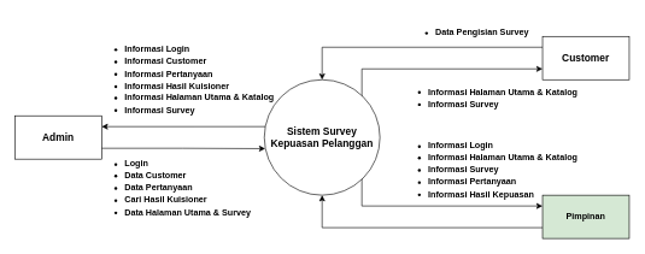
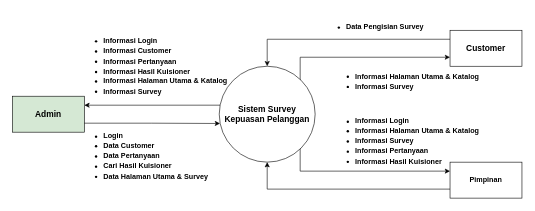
  <mxCell id="0" />
  <mxCell id="1" parent="0" />
  <mxCell id="2" style="edgeStyle=orthogonalEdgeStyle;rounded=0;orthogonalLoop=1;jettySize=auto;html=1;exitX=1;exitY=0;exitDx=0;exitDy=0;entryX=0;entryY=0.75;entryDx=0;entryDy=0;" parent="1" source="5" target="8" edge="1"><mxGeometry relative="1" as="geometry"><Array as="points"><mxPoint x="500" y="133" /><mxPoint x="500" y="95" /></Array></mxGeometry></mxCell>
  <mxCell id="3" style="edgeStyle=orthogonalEdgeStyle;rounded=0;orthogonalLoop=1;jettySize=auto;html=1;exitX=0.012;exitY=0.406;exitDx=0;exitDy=0;entryX=1;entryY=0.25;entryDx=0;entryDy=0;exitPerimeter=0;" parent="1" source="5" target="6" edge="1"><mxGeometry relative="1" as="geometry" /></mxCell>
  <mxCell id="4" style="edgeStyle=orthogonalEdgeStyle;rounded=0;orthogonalLoop=1;jettySize=auto;html=1;exitX=1;exitY=1;exitDx=0;exitDy=0;entryX=0;entryY=0.25;entryDx=0;entryDy=0;" parent="1" source="5" target="15" edge="1"><mxGeometry relative="1" as="geometry"><Array as="points"><mxPoint x="500" y="247" /><mxPoint x="500" y="285" /></Array></mxGeometry></mxCell>
  <mxCell id="5" value="&lt;font style=&quot;font-size: 14px;&quot;&gt;&lt;b&gt;Sistem Survey Kepuasan Pelanggan&lt;/b&gt;&lt;/font&gt;" style="ellipse;whiteSpace=wrap;html=1;aspect=fixed;" parent="1" vertex="1"><mxGeometry x="365" y="110" width="160" height="160" as="geometry" /></mxCell>
- <mxCell id="6" value="&lt;b&gt;&lt;font style=&quot;font-size: 14px;&quot;&gt;Admin&lt;/font&gt;&lt;/b&gt;" style="rounded=0;whiteSpace=wrap;html=1;" parent="1" vertex="1"><mxGeometry y="160" width="120" height="60" as="geometry" x="20" /></mxCell>
+ <mxCell id="6" value="&lt;b&gt;&lt;font style=&quot;font-size: 14px;&quot;&gt;Admin&lt;/font&gt;&lt;/b&gt;" style="rounded=0;whiteSpace=wrap;html=1;fillColor=#d5e8d4;" parent="1" vertex="1"><mxGeometry y="160" width="120" height="60" as="geometry" x="20" /></mxCell>
  <mxCell id="7" style="edgeStyle=orthogonalEdgeStyle;rounded=0;orthogonalLoop=1;jettySize=auto;html=1;exitX=0;exitY=0.25;exitDx=0;exitDy=0;entryX=0.5;entryY=0;entryDx=0;entryDy=0;" parent="1" source="8" target="5" edge="1"><mxGeometry relative="1" as="geometry" /></mxCell>
  <mxCell id="8" value="&lt;b style=&quot;border-color: var(--border-color); font-size: 14px;&quot;&gt;Customer&lt;/b&gt;" style="rounded=0;whiteSpace=wrap;html=1;" parent="1" vertex="1"><mxGeometry x="750" y="50" width="120" height="60" as="geometry" /></mxCell>
  <mxCell id="9" style="edgeStyle=orthogonalEdgeStyle;rounded=0;orthogonalLoop=1;jettySize=auto;html=1;exitX=1;exitY=0.75;exitDx=0;exitDy=0;entryX=0.008;entryY=0.597;entryDx=0;entryDy=0;entryPerimeter=0;" parent="1" source="6" target="5" edge="1"><mxGeometry relative="1" as="geometry" /></mxCell>
- <mxCell id="10" value="&lt;p style=&quot;line-height: 160%;&quot;&gt;&lt;/p&gt;&lt;ul style=&quot;line-height: 140%;&quot;&gt;&lt;li&gt;&lt;b style=&quot;background-color: initial; border-color: var(--border-color);&quot;&gt;Data Pengisian Survey&lt;/b&gt;&lt;br&gt;&lt;/li&gt;&lt;/ul&gt;&lt;p&gt;&lt;/p&gt;" style="text;html=1;align=left;verticalAlign=middle;resizable=0;points=[];autosize=1;strokeColor=none;fillColor=none;" parent="1" vertex="1"><mxGeometry x="560" y="20" width="190" height="50" as="geometry" /></mxCell>
+ <mxCell id="10" value="&lt;p style=&quot;line-height: 160%;&quot;&gt;&lt;/p&gt;&lt;ul style=&quot;line-height: 140%;&quot;&gt;&lt;li&gt;&lt;b style=&quot;background-color: initial; border-color: var(--border-color);&quot;&gt;Data Pengisian Survey&lt;/b&gt;&lt;br&gt;&lt;/li&gt;&lt;/ul&gt;&lt;p&gt;&lt;/p&gt;" style="text;html=1;align=left;verticalAlign=middle;resizable=0;points=[];autosize=1;strokeColor=none;fillColor=none;" parent="1" vertex="1"><mxGeometry x="535" y="20" width="190" height="50" as="geometry" /></mxCell>
  <mxCell id="11" value="&lt;p style=&quot;line-height: 160%;&quot;&gt;&lt;/p&gt;&lt;ul style=&quot;line-height: 140%;&quot;&gt;&lt;li&gt;&lt;b&gt;Informasi &lt;/b&gt;&lt;b style=&quot;background-color: initial;&quot;&gt;Halaman Utama &amp;amp; &lt;/b&gt;&lt;b style=&quot;border-color: var(--border-color);&quot;&gt;Katalog&lt;/b&gt;&lt;/li&gt;&lt;li style=&quot;border-color: var(--border-color);&quot;&gt;&lt;b style=&quot;border-color: var(--border-color);&quot;&gt;Informasi Survey&lt;/b&gt;&lt;/li&gt;&lt;/ul&gt;&lt;p&gt;&lt;/p&gt;" style="text;html=1;align=left;verticalAlign=middle;resizable=0;points=[];autosize=1;strokeColor=none;fillColor=none;" parent="1" vertex="1"><mxGeometry x="550" y="95" width="270" height="80" as="geometry" /></mxCell>
  <mxCell id="12" value="&lt;p style=&quot;line-height: 160%;&quot;&gt;&lt;/p&gt;&lt;ul style=&quot;line-height: 140%;&quot;&gt;&lt;li&gt;&lt;b&gt;Informasi Login&lt;/b&gt;&lt;/li&gt;&lt;li&gt;&lt;b&gt;Informasi Customer&lt;/b&gt;&lt;/li&gt;&lt;li&gt;&lt;b&gt;Informasi Pertanyaan&lt;/b&gt;&lt;/li&gt;&lt;li&gt;&lt;b&gt;Informasi Hasil Kuisioner&lt;/b&gt;&lt;/li&gt;&lt;li&gt;&lt;b style=&quot;background-color: initial;&quot;&gt;Informasi Halaman Utama &amp;amp; &lt;/b&gt;&lt;b style=&quot;border-color: var(--border-color);&quot;&gt;Katalog&lt;/b&gt;&lt;/li&gt;&lt;li style=&quot;border-color: var(--border-color);&quot;&gt;&lt;b style=&quot;border-color: var(--border-color);&quot;&gt;Informasi Survey&lt;/b&gt;&lt;/li&gt;&lt;/ul&gt;&lt;p&gt;&lt;/p&gt;" style="text;html=1;align=left;verticalAlign=middle;resizable=0;points=[];autosize=1;strokeColor=none;fillColor=none;" parent="1" vertex="1"><mxGeometry x="130" y="35" width="270" height="150" as="geometry" /></mxCell>
  <mxCell id="13" value="&lt;p style=&quot;line-height: 160%;&quot;&gt;&lt;/p&gt;&lt;ul style=&quot;line-height: 140%;&quot;&gt;&lt;li&gt;&lt;b&gt;Login&lt;/b&gt;&lt;/li&gt;&lt;li&gt;&lt;b&gt;Data Customer&lt;/b&gt;&lt;/li&gt;&lt;li&gt;&lt;b&gt;Data Pertanyaan&lt;/b&gt;&lt;/li&gt;&lt;li&gt;&lt;b&gt;Cari Hasil Kuisioner&lt;/b&gt;&lt;/li&gt;&lt;li&gt;&lt;b style=&quot;background-color: initial;&quot;&gt;Data &lt;/b&gt;&lt;b style=&quot;background-color: initial;&quot;&gt;Halaman Utama &amp;amp; &lt;/b&gt;&lt;b style=&quot;border-color: var(--border-color);&quot;&gt;Survey&lt;/b&gt;&lt;/li&gt;&lt;/ul&gt;&lt;p&gt;&lt;/p&gt;" style="text;html=1;align=left;verticalAlign=middle;resizable=0;points=[];autosize=1;strokeColor=none;fillColor=none;" parent="1" vertex="1"><mxGeometry x="130" y="195" width="240" height="130" as="geometry" /></mxCell>
  <mxCell id="14" style="edgeStyle=orthogonalEdgeStyle;rounded=0;orthogonalLoop=1;jettySize=auto;html=1;exitX=0;exitY=0.75;exitDx=0;exitDy=0;entryX=0.5;entryY=1;entryDx=0;entryDy=0;" parent="1" source="15" target="5" edge="1"><mxGeometry relative="1" as="geometry" /></mxCell>
- <mxCell id="15" value="&lt;b&gt;Pimpinan&lt;/b&gt;" style="rounded=0;whiteSpace=wrap;html=1;fillColor=#d5e8d4;" parent="1" vertex="1"><mxGeometry x="750" y="270" width="120" height="60" as="geometry" /></mxCell>
- <mxCell id="16" value="&lt;p style=&quot;line-height: 160%;&quot;&gt;&lt;/p&gt;&lt;ul style=&quot;line-height: 140%;&quot;&gt;&lt;li&gt;&lt;b&gt;Informasi Login&lt;/b&gt;&lt;/li&gt;&lt;li&gt;&lt;b&gt;Informasi &lt;/b&gt;&lt;b style=&quot;background-color: initial;&quot;&gt;Halaman Utama &amp;amp; &lt;/b&gt;&lt;b style=&quot;border-color: var(--border-color);&quot;&gt;Katalog&lt;/b&gt;&lt;/li&gt;&lt;li style=&quot;border-color: var(--border-color);&quot;&gt;&lt;b style=&quot;border-color: var(--border-color);&quot;&gt;Informasi Survey&amp;nbsp;&lt;/b&gt;&lt;/li&gt;&lt;li&gt;&lt;b&gt;Informasi Pertanyaan&lt;/b&gt;&lt;/li&gt;&lt;li&gt;&lt;b&gt;Informasi Hasil Kepuasan&lt;/b&gt;&lt;/li&gt;&lt;/ul&gt;&lt;p&gt;&lt;/p&gt;" style="text;html=1;align=left;verticalAlign=middle;resizable=0;points=[];autosize=1;strokeColor=none;fillColor=none;" parent="1" vertex="1"><mxGeometry x="550" y="170" width="270" height="130" as="geometry" /></mxCell>
+ <mxCell id="15" value="&lt;b&gt;Pimpinan&lt;/b&gt;" style="rounded=0;whiteSpace=wrap;html=1;" parent="1" vertex="1"><mxGeometry x="750" y="270" width="120" height="60" as="geometry" /></mxCell>
+ <mxCell id="16" value="&lt;p style=&quot;line-height: 160%;&quot;&gt;&lt;/p&gt;&lt;ul style=&quot;line-height: 140%;&quot;&gt;&lt;li&gt;&lt;b&gt;Informasi Login&lt;/b&gt;&lt;/li&gt;&lt;li&gt;&lt;b&gt;Informasi &lt;/b&gt;&lt;b style=&quot;background-color: initial;&quot;&gt;Halaman Utama &amp;amp; &lt;/b&gt;&lt;b style=&quot;border-color: var(--border-color);&quot;&gt;Katalog&lt;/b&gt;&lt;/li&gt;&lt;li style=&quot;border-color: var(--border-color);&quot;&gt;&lt;b style=&quot;border-color: var(--border-color);&quot;&gt;Informasi Survey&amp;nbsp;&lt;/b&gt;&lt;/li&gt;&lt;li&gt;&lt;b&gt;Informasi Pertanyaan&lt;/b&gt;&lt;/li&gt;&lt;li&gt;&lt;b&gt;Informasi Hasil Kuisioner&lt;/b&gt;&lt;/li&gt;&lt;/ul&gt;&lt;p&gt;&lt;/p&gt;" style="text;html=1;align=left;verticalAlign=middle;resizable=0;points=[];autosize=1;strokeColor=none;fillColor=none;" parent="1" vertex="1"><mxGeometry x="550" y="170" width="270" height="130" as="geometry" /></mxCell>
